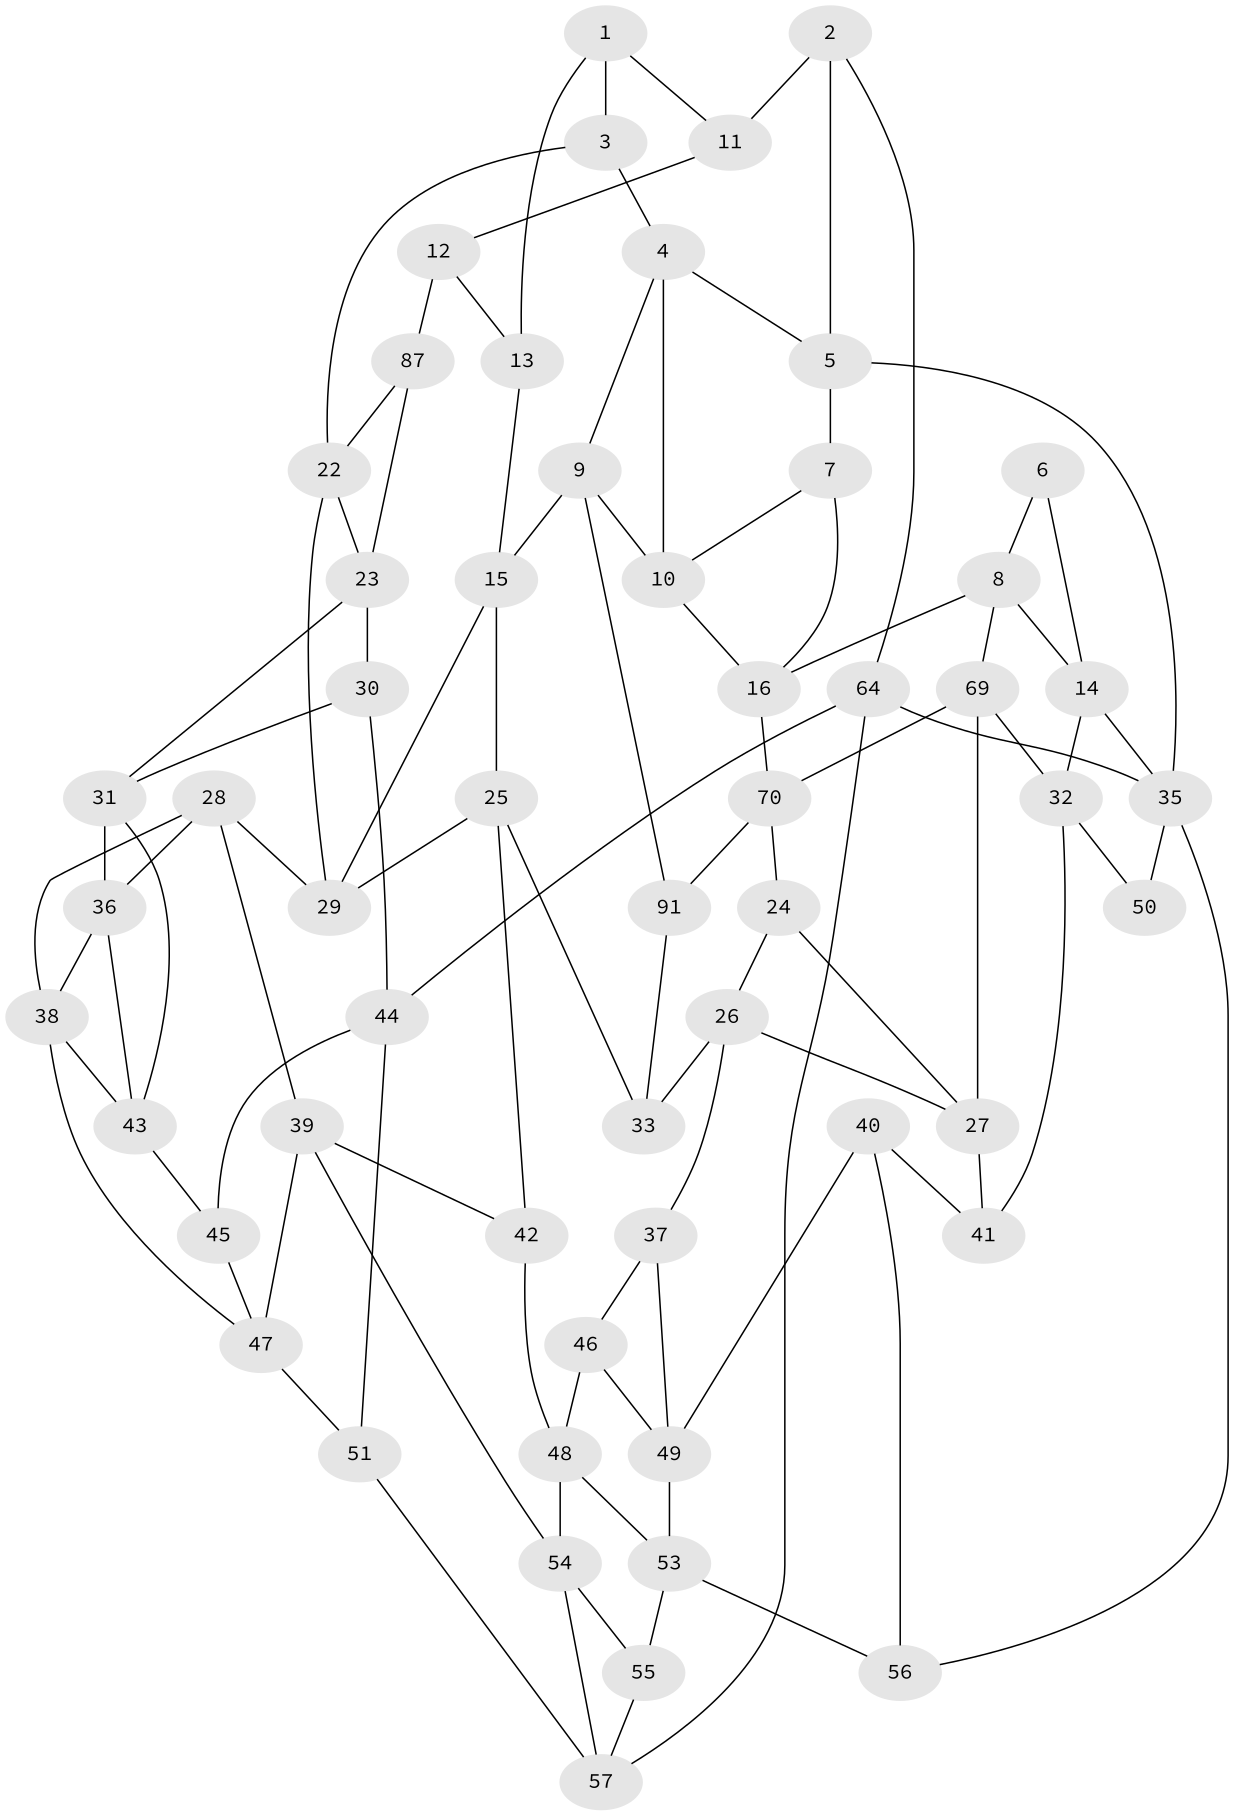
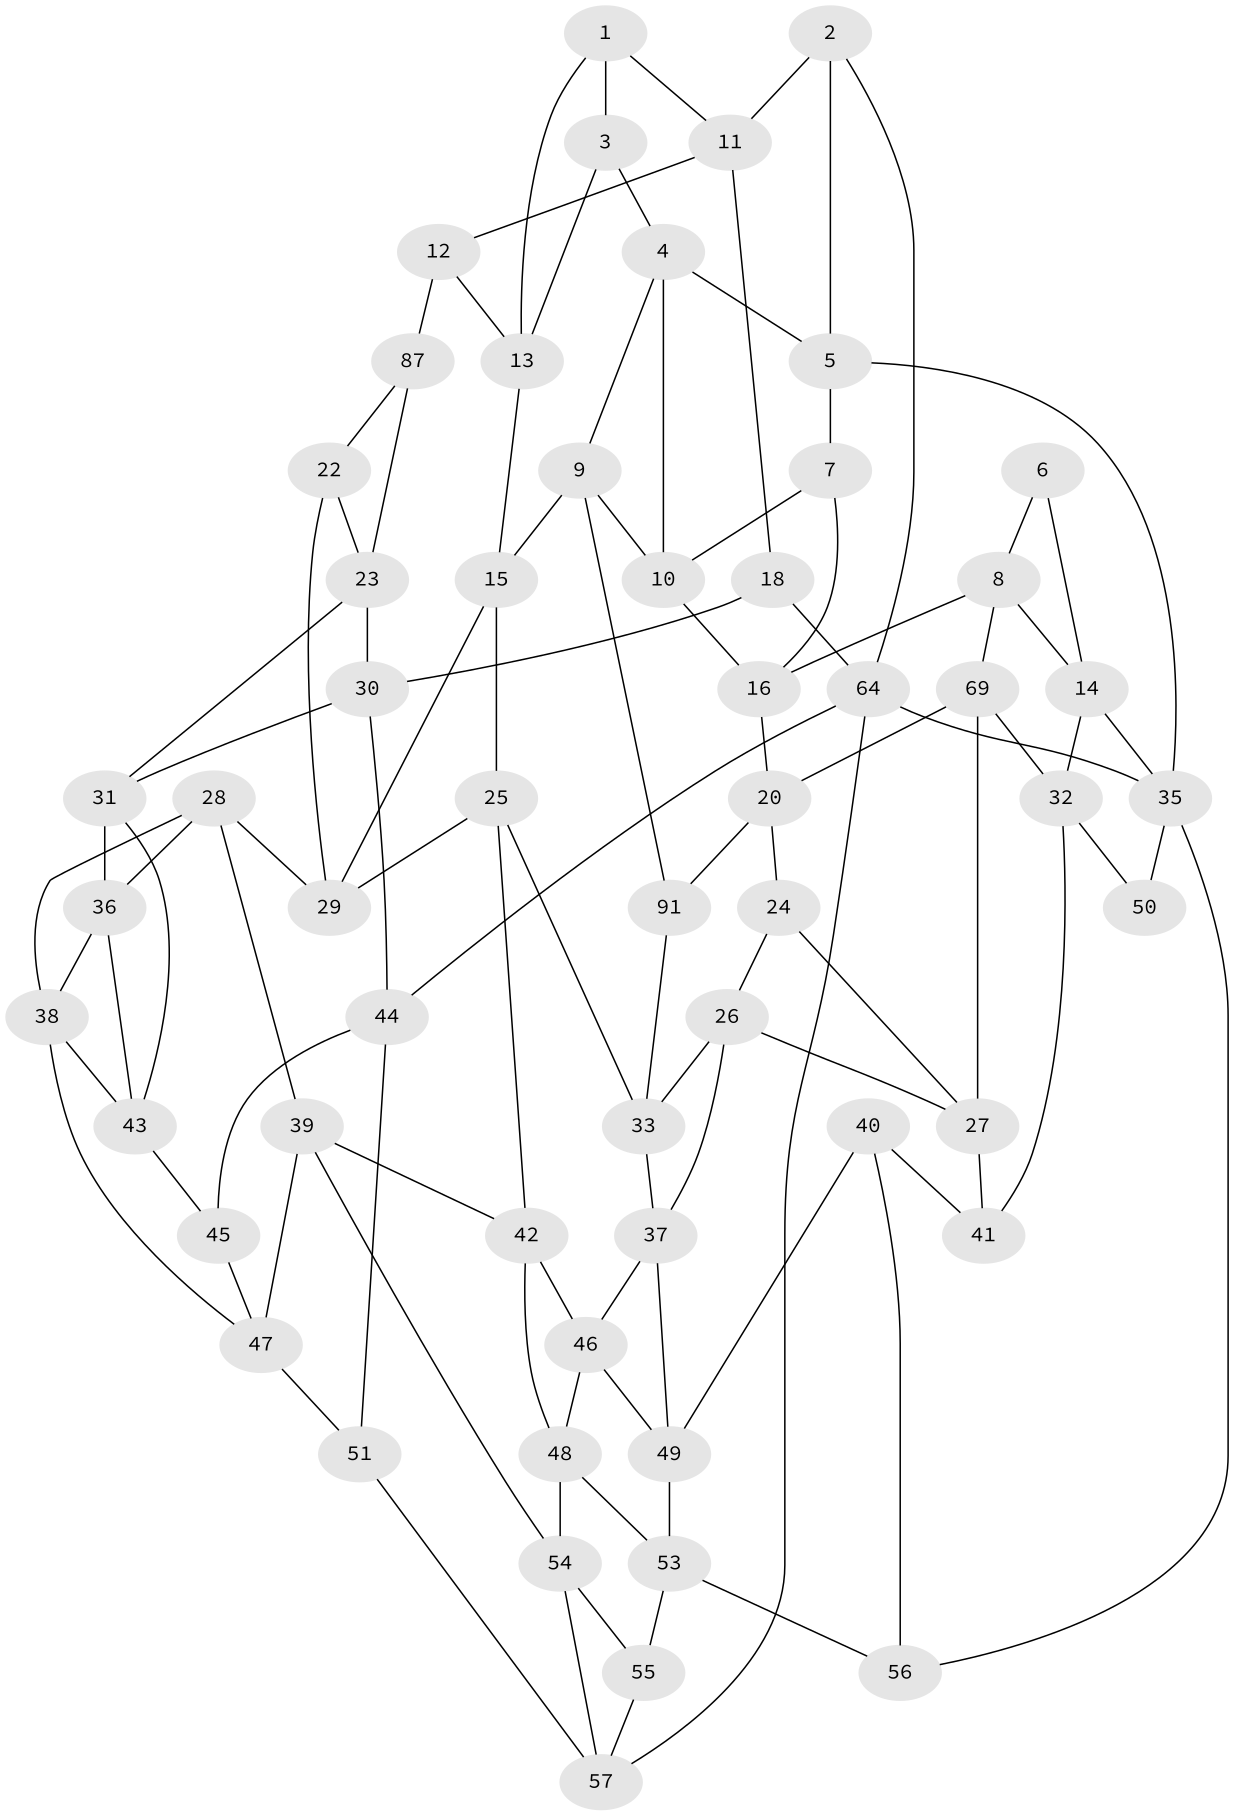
  graph {
    fontname="Source Code Pro"
    node [color=gray90 fontname="Source Code Pro" style=filled]
    edge [fontname="Source Code Pro" weight=1.0]
    1
    3
    11
    13
    4
    12
+   18
    15
    2
    5
    n11 [label=64]
    7
    35
    44
    57
    9
    10
    n18 [label=91]
    16
    50
    56
    6
    8
    14
    n25 [label=69]
    32
-   20 [label=70]
+   20
    27
    25
    29
    33
    n32 [label=87]
    30
    22
    23
    41
    42
    24
    31
    26
    37
    36
    43
    46
    48
    49
    28
    38
    39
    47
    54
    45
    51
    53
    55
    40
    1 -- 3
    1 -- 11
    1 -- 13
-   3 -- 22
+   3 -- 13
    3 -- 4
    11 -- 12
+   11 -- 18
    13 -- 15
    4 -- 5
    4 -- 9
    4 -- 10
    12 -- 13
    12 -- n32
+   18 -- n11
+   18 -- 30
    15 -- 25
    15 -- 29
    2 -- 11
    2 -- 5
    2 -- n11
    5 -- 7
    5 -- 35
    n11 -- 35 [weight=2.0]
    n11 -- 44
    n11 -- 57
    7 -- 10
    7 -- 16
    35 -- 50
    35 -- 56
    44 -- 45
    44 -- 51
    9 -- 15
    9 -- 10
    9 -- n18
    10 -- 16
    n18 -- 33
    16 -- 20
    6 -- 8
    6 -- 14
    8 -- 16
    8 -- 14
    8 -- n25
    14 -- 35
    14 -- 32
    n25 -- 32
    n25 -- 20
    n25 -- 27
    32 -- 50
    32 -- 41
    20 -- n18
    20 -- 24
    27 -- 41
    25 -- 29
    25 -- 33
    25 -- 42
+   33 -- 37
    n32 -- 22
    n32 -- 23
    30 -- 44
    30 -- 31
    22 -- 29
    22 -- 23
    23 -- 30
    23 -- 31
+   42 -- 46
    42 -- 48
    24 -- 27
    24 -- 26
    31 -- 36
    31 -- 43
    26 -- 27
    26 -- 33
    26 -- 37
    37 -- 46
    37 -- 49
    36 -- 43
    36 -- 38
    43 -- 45
    46 -- 48
    46 -- 49
    48 -- 54
    48 -- 53
    49 -- 53
    28 -- 29
    28 -- 36
    28 -- 38
    28 -- 39
    38 -- 43
    38 -- 47
    39 -- 42
    39 -- 47
    39 -- 54
    47 -- 51
    54 -- 57
    54 -- 55
    45 -- 47
    51 -- 57
    53 -- 56
    53 -- 55
    55 -- 57
    40 -- 56
    40 -- 41
    40 -- 49
  }
